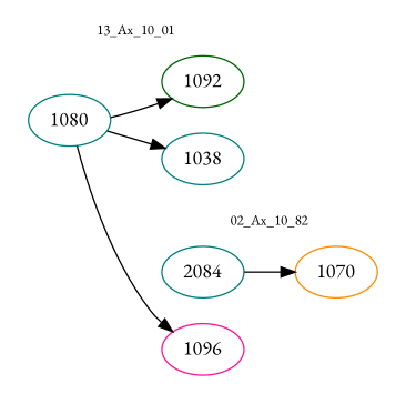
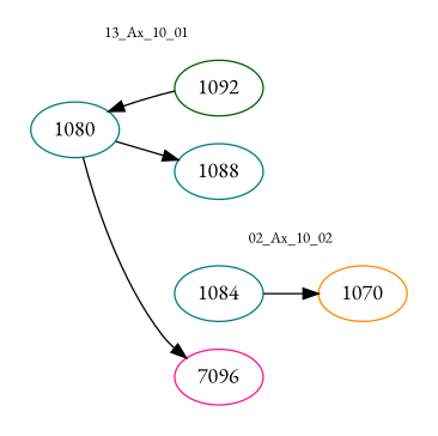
  digraph {
    fontname="EB Garamond"
    rankdir=LR
    node [color=teal fontname="EB Garamond"]
    edge [color=black fontname="EB Garamond"]
    n1 [label=1080]
-   n2 [label=1038]
+   n2 [label=1088]
    n3 [color=darkgreen label=1092]
-   n4 [label=2084]
+   n4 [label=1084]
    n5 [color=darkorange label=1070]
-   n6 [color=deeppink label=1096]
+   n6 [color=deeppink label=7096]
    subgraph cluster_1 {
      color=white
      fontsize=10
      label="13_Ax_10_01"
      n1
      n2
      n3
    }
    subgraph cluster_2 {
      color=white
      fontsize=10
-     label="02_Ax_10_82"
+     label="02_Ax_10_02"
      n4
      n5
      n6
    }
    n1 -> n2
-   n1 -> n3
+   n3 -> n1
    n1 -> n6
    n4 -> n5
  }
